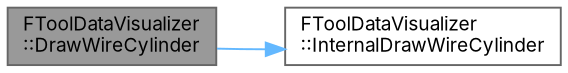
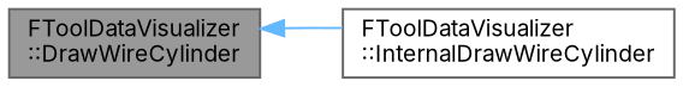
  digraph {
    rankdir=LR
    fontname=Inter
    node [fontname=Inter fontsize=10 shape=box style=filled]
    n1 [color=gray40 fillcolor=grey60 fontcolor=black height=0.2 label="FToolDataVisualizer\l::DrawWireCylinder" width=0.4]
    n2 [color=grey40 fillcolor=white height=0.2 label="FToolDataVisualizer\l::InternalDrawWireCylinder" width=0.4]
-   n1 -> n2 [color=steelblue1 fontname=Inter fontsize=10 labelfontname=Helvetica labelfontsize=10 style=solid]
+   n2 -> n1 [color=steelblue1 fontname=Inter fontsize=10 labelfontname=Helvetica labelfontsize=10 style=solid]
  }
